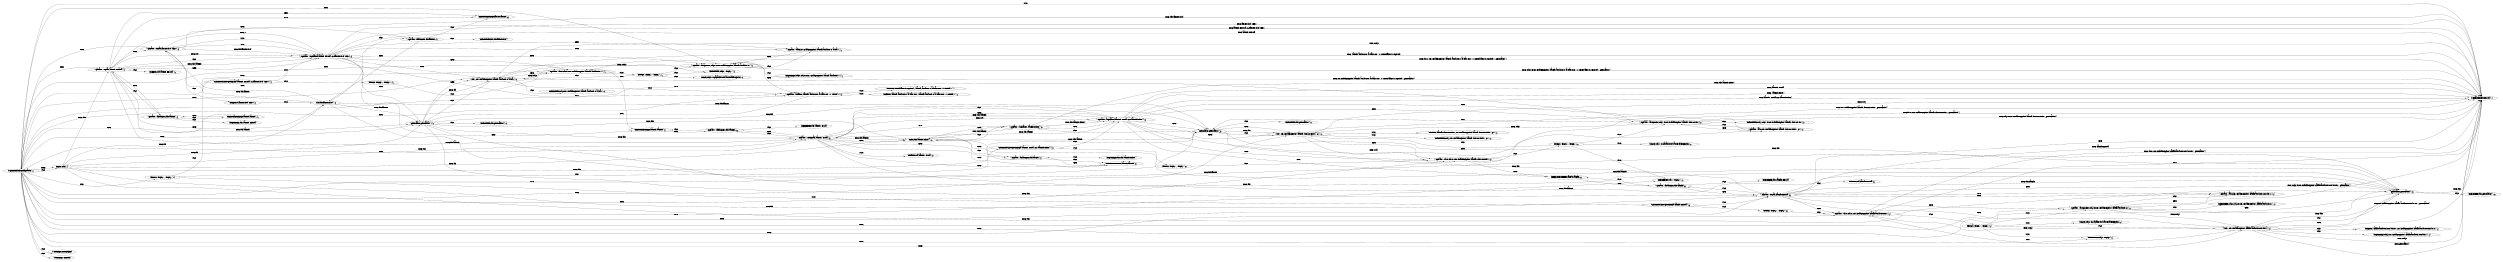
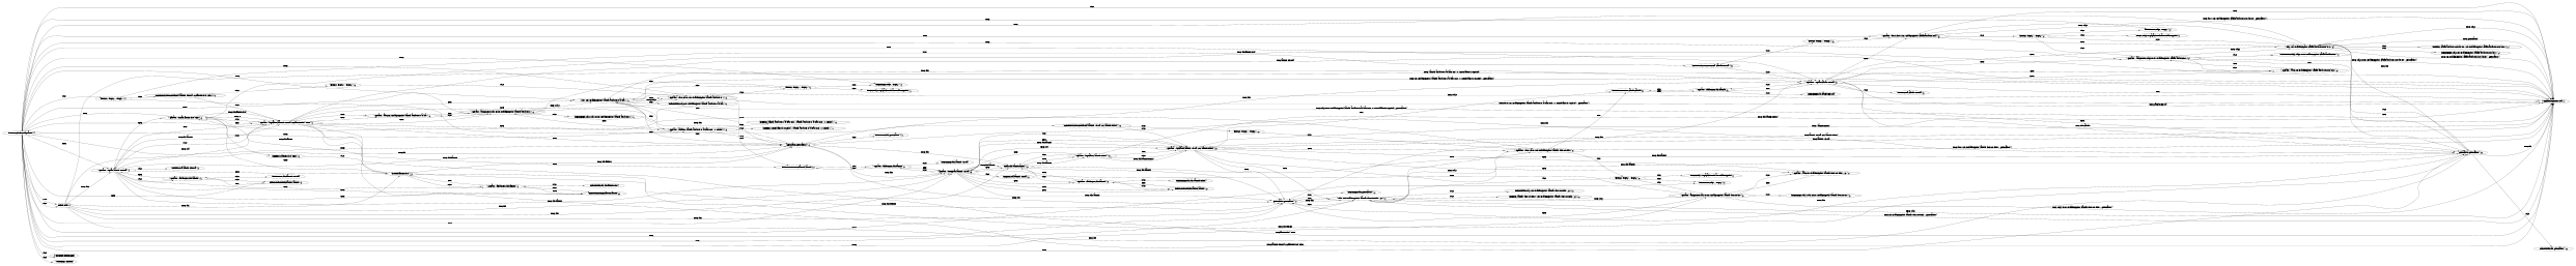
  digraph {
    rankdir=LR
    n1 [label=<(METHOD,checkConfiguration)<SUB>144</SUB>>]
    n2 [label=<(PARAM,this)<SUB>144</SUB>>]
    n3 [label=<(BLOCK,&lt;empty&gt;,&lt;empty&gt;)<SUB>144</SUB>>]
    n4 [label=<(&lt;operator&gt;.equals,baseDir == null)<SUB>145</SUB>>]
    n5 [label=<(FIELD_IDENTIFIER,baseDir,baseDir)<SUB>145</SUB>>]
    n6 [label=<(&lt;operator&gt;.equals,filesets.size() == 0)<SUB>145</SUB>>]
    n7 [label=<(&lt;operator&gt;.throw,throw new BuildException(&quot;basedir attribute or ...)<SUB>146</SUB>>]
    n8 [label=<(&lt;operator&gt;.assignment,$obj0 = new BuildException(&quot;basedir attribute o...)<SUB>146</SUB>>]
    n9 [label=<(&lt;init&gt;,new BuildException(&quot;basedir attribute or at lea...)<SUB>146</SUB>>]
    n10 [label=<(&lt;operator&gt;.addition,&quot;basedir attribute or at least one &quot; + &quot;nested ...)<SUB>146</SUB>>]
    n11 [label=<(getLocation,getLocation())<SUB>148</SUB>>]
    n12 [label=<(IDENTIFIER,$obj0,&lt;empty&gt;)<SUB>145</SUB>>]
    n13 [label=<(&lt;operator&gt;.notEquals,baseDir != null)<SUB>153</SUB>>]
    n14 [label=<(&lt;operator&gt;.throw,throw new BuildException(&quot;basedir does not exis...)<SUB>151</SUB>>]
    n15 [label=<(&lt;operator&gt;.assignment,$obj1 = new BuildException(&quot;basedir does not ex...)<SUB>151</SUB>>]
    n16 [label=<(&lt;init&gt;,new BuildException(&quot;basedir does not exist!&quot;, g...)<SUB>151</SUB>>]
    n17 [label=<(getLocation,getLocation())<SUB>151</SUB>>]
    n18 [label=<(IDENTIFIER,$obj1,&lt;empty&gt;)<SUB>151</SUB>>]
    n19 [label=<(&lt;operator&gt;.equals,cabFile == null)<SUB>153</SUB>>]
    n20 [label=<(&lt;operator&gt;.throw,throw new BuildException(&quot;cabfile attribute mus...)<SUB>154</SUB>>]
    n21 [label=<(&lt;operator&gt;.assignment,$obj2 = new BuildException(&quot;cabfile attribute m...)<SUB>154</SUB>>]
    n22 [label=<(&lt;init&gt;,new BuildException(&quot;cabfile attribute must be s...)<SUB>154</SUB>>]
    n23 [label=<(getLocation,getLocation())<SUB>155</SUB>>]
    n24 [label=<(IDENTIFIER,$obj2,&lt;empty&gt;)<SUB>154</SUB>>]
    n25 [label=<(MODIFIER,PROTECTED)>]
    n26 [label=<(MODIFIER,VIRTUAL)>]
    n27 [label=<(METHOD_RETURN,void)<SUB>144</SUB>>]
    n28 [label=<(size,this.filesets.size())<SUB>145</SUB>>]
    n29 [label=<(exists,this.baseDir.exists())<SUB>150</SUB>>]
    n30 [label=<(CONTROL_STRUCTURE,IF,if (baseDir == null &amp;&amp; filesets.size() == 0))<SUB>145</SUB>>]
    n31 [label=<(CONTROL_STRUCTURE,IF,if (baseDir != null &amp;&amp; !baseDir.exists()))<SUB>150</SUB>>]
    n32 [label=<(CONTROL_STRUCTURE,IF,if (cabFile == null))<SUB>153</SUB>>]
    n33 [label=<(&lt;operator&gt;.logicalAnd,baseDir == null &amp;&amp; filesets.size() == 0)<SUB>145</SUB>>]
    n34 [label=<(&lt;operator&gt;.fieldAccess,this.baseDir)<SUB>145</SUB>>]
    n35 [label=<(LITERAL,null,baseDir == null)<SUB>145</SUB>>]
    n36 [label=<(&lt;operator&gt;.fieldAccess,this.filesets)<SUB>145</SUB>>]
    n37 [label=<(FIELD_IDENTIFIER,filesets,filesets)<SUB>185</SUB>>]
    n38 [label=<(LITERAL,0,filesets.size() == 0)<SUB>145</SUB>>]
    n39 [label=<(FIELD_IDENTIFIER,baseDir,baseDir)<SUB>150</SUB>>]
    n40 [label=<(BLOCK,&lt;empty&gt;,&lt;empty&gt;)<SUB>146</SUB>>]
    n41 [label=<(&lt;operator&gt;.alloc,new BuildException(&quot;basedir attribute or at lea...)<SUB>146</SUB>>]
    n42 [label=<(IDENTIFIER,$obj0,$obj0 = new BuildException(&quot;basedir attribute o...)<SUB>146</SUB>>]
    n43 [label=<(IDENTIFIER,$obj0,new BuildException(&quot;basedir attribute or at lea...)<SUB>146</SUB>>]
    n44 [label=<(LITERAL,&quot;basedir attribute or at least one &quot;,&quot;basedir attribute or at least one &quot; + &quot;nested ...)<SUB>146</SUB>>]
    n45 [label=<(LITERAL,&quot;nested filest is required!&quot;,&quot;basedir attribute or at least one &quot; + &quot;nested ...)<SUB>147</SUB>>]
    n46 [label=<(IDENTIFIER,this,getLocation())<SUB>148</SUB>>]
    n47 [label=<(&lt;operator&gt;.logicalAnd,baseDir != null &amp;&amp; !baseDir.exists())<SUB>150</SUB>>]
    n48 [label=<(&lt;operator&gt;.logicalNot,!baseDir.exists())<SUB>150</SUB>>]
    n49 [label=<(&lt;operator&gt;.fieldAccess,this.baseDir)<SUB>150</SUB>>]
    n50 [label=<(LITERAL,null,baseDir != null)<SUB>150</SUB>>]
    n51 [label=<(&lt;operator&gt;.fieldAccess,this.baseDir)<SUB>150</SUB>>]
    n52 [label=<(FIELD_IDENTIFIER,baseDir,baseDir)<SUB>150</SUB>>]
    n53 [label=<(FIELD_IDENTIFIER,cabFile,cabFile)<SUB>153</SUB>>]
    n54 [label=<(BLOCK,&lt;empty&gt;,&lt;empty&gt;)<SUB>151</SUB>>]
    n55 [label=<(&lt;operator&gt;.alloc,new BuildException(&quot;basedir does not exist!&quot;, g...)<SUB>151</SUB>>]
    n56 [label=<(IDENTIFIER,$obj1,$obj1 = new BuildException(&quot;basedir does not ex...)<SUB>151</SUB>>]
    n57 [label=<(IDENTIFIER,$obj1,new BuildException(&quot;basedir does not exist!&quot;, g...)<SUB>151</SUB>>]
    n58 [label=<(LITERAL,&quot;basedir does not exist!&quot;,new BuildException(&quot;basedir does not exist!&quot;, g...)<SUB>151</SUB>>]
    n59 [label=<(IDENTIFIER,this,getLocation())<SUB>151</SUB>>]
    n60 [label=<(&lt;operator&gt;.fieldAccess,this.cabFile)<SUB>153</SUB>>]
    n61 [label=<(LITERAL,null,cabFile == null)<SUB>153</SUB>>]
    n62 [label=<(&lt;operator&gt;.alloc,new BuildException(&quot;cabfile attribute must be s...)<SUB>154</SUB>>]
    n63 [label=<(BLOCK,&lt;empty&gt;,&lt;empty&gt;)<SUB>154</SUB>>]
    n64 [label=<(IDENTIFIER,$obj2,$obj2 = new BuildException(&quot;cabfile attribute m...)<SUB>154</SUB>>]
    n65 [label=<(IDENTIFIER,$obj2,new BuildException(&quot;cabfile attribute must be s...)<SUB>154</SUB>>]
    n66 [label=<(LITERAL,&quot;cabfile attribute must be set!&quot;,new BuildException(&quot;cabfile attribute must be s...)<SUB>154</SUB>>]
    n67 [label=<(IDENTIFIER,this,getLocation())<SUB>155</SUB>>]
    n68 [label=<(BLOCK,&lt;empty&gt;,&lt;empty&gt;)<SUB>145</SUB>>]
    n69 [label=<(BLOCK,&lt;empty&gt;,&lt;empty&gt;)<SUB>150</SUB>>]
    n70 [label=<(BLOCK,&lt;empty&gt;,&lt;empty&gt;)<SUB>153</SUB>>]
    n71 [label=<(IDENTIFIER,this,baseDir == null)>]
    n72 [label=<(IDENTIFIER,this,this.filesets.size())>]
    n73 [label=<(LOCAL,$obj0: org.apache.tools.ant.BuildException)<SUB>146</SUB>>]
    n74 [label=<(IDENTIFIER,this,baseDir != null)>]
    n75 [label=<(IDENTIFIER,this,this.baseDir.exists())>]
    n76 [label=<(LOCAL,$obj1: org.apache.tools.ant.BuildException)<SUB>151</SUB>>]
    n77 [label=<(IDENTIFIER,this,cabFile == null)>]
    n78 [label=<(LOCAL,$obj2: org.apache.tools.ant.BuildException)<SUB>154</SUB>>]
    n1 -> n2 [label="AST: "]
    n1 -> n2 [label="DDG: "]
    n1 -> n3 [label="AST: "]
    n1 -> n4 [label="DDG: "]
    n1 -> n5 [label="CFG: "]
-   n6 -> n1 [label="DDG: "]
+   n1 -> n6 [label="DDG: "]
    n1 -> n7 [label="DDG: "]
    n1 -> n8 [label="DDG: "]
    n1 -> n9 [label="DDG: "]
    n1 -> n10 [label="DDG: "]
    n1 -> n11 [label="DDG: "]
    n1 -> n12 [label="DDG: "]
    n1 -> n13 [label="DDG: "]
    n1 -> n14 [label="DDG: "]
    n1 -> n15 [label="DDG: "]
    n1 -> n16 [label="DDG: "]
    n1 -> n17 [label="DDG: "]
    n1 -> n18 [label="DDG: "]
    n1 -> n19 [label="DDG: "]
    n1 -> n20 [label="DDG: "]
    n1 -> n21 [label="DDG: "]
    n1 -> n22 [label="DDG: "]
    n1 -> n23 [label="DDG: "]
    n1 -> n24 [label="DDG: "]
    n1 -> n25 [label="AST: "]
    n1 -> n26 [label="AST: "]
    n1 -> n27 [label="AST: "]
    n2 -> n4 [label="DDG: this"]
    n2 -> n11 [label="DDG: this"]
    n2 -> n13 [label="DDG: this"]
    n2 -> n17 [label="DDG: this"]
    n2 -> n19 [label="DDG: this"]
    n2 -> n23 [label="DDG: this"]
    n2 -> n28 [label="DDG: this"]
    n2 -> n29 [label="DDG: this"]
    n3 -> n30 [label="AST: "]
    n3 -> n31 [label="AST: "]
    n3 -> n32 [label="AST: "]
    n4 -> n6 [label="CDG: "]
    n4 -> n11 [label="DDG: this.baseDir"]
    n4 -> n13 [label="DDG: this.baseDir"]
    n4 -> n28 [label="CDG: "]
    n4 -> n33 [label="CFG: "]
    n4 -> n33 [label="DDG: this.baseDir"]
    n4 -> n33 [label="DDG: null"]
    n4 -> n34 [label="AST: "]
    n4 -> n35 [label="AST: "]
    n4 -> n36 [label="CDG: "]
    n4 -> n37 [label="CFG: "]
    n4 -> n37 [label="CDG: "]
    n5 -> n34 [label="CFG: "]
    n6 -> n27 [label="DDG: this.filesets.size()"]
    n6 -> n33 [label="CFG: "]
    n6 -> n33 [label="DDG: this.filesets.size()"]
    n6 -> n33 [label="DDG: 0"]
    n6 -> n38 [label="AST: "]
    n7 -> n27 [label="DDG: throw new BuildException(&quot;basedir attribute or at least one &quot; + &quot;nested filest is required!&quot;, getLocation());"]
    n7 -> n39 [label="CFG: "]
    n7 -> n40 [label="AST: "]
    n8 -> n9 [label="DDG: $obj0"]
    n8 -> n10 [label="CFG: "]
    n8 -> n27 [label="DDG: $obj0 = new BuildException(&quot;basedir attribute or at least one &quot; + &quot;nested filest is required!&quot;, getLocation())"]
    n8 -> n41 [label="AST: "]
    n8 -> n42 [label="AST: "]
    n9 -> n7 [label="CFG: "]
    n9 -> n7 [label="DDG: $obj0"]
    n9 -> n10 [label="AST: "]
    n9 -> n11 [label="AST: "]
    n9 -> n27 [label="DDG: $obj0"]
    n9 -> n27 [label="DDG: &quot;basedir attribute or at least one &quot; + &quot;nested filest is required!&quot;"]
    n9 -> n27 [label="DDG: new BuildException(&quot;basedir attribute or at least one &quot; + &quot;nested filest is required!&quot;, getLocation())"]
    n9 -> n43 [label="AST: "]
    n10 -> n11 [label="CFG: "]
    n10 -> n44 [label="AST: "]
    n10 -> n45 [label="AST: "]
    n11 -> n9 [label="CFG: "]
    n11 -> n9 [label="DDG: this"]
    n11 -> n13 [label="DDG: this"]
    n11 -> n17 [label="DDG: this"]
    n11 -> n19 [label="DDG: this"]
    n11 -> n23 [label="DDG: this"]
    n11 -> n29 [label="DDG: this"]
    n11 -> n46 [label="AST: "]
    n13 -> n17 [label="DDG: this.baseDir"]
    n13 -> n23 [label="DDG: this.baseDir"]
    n13 -> n29 [label="DDG: this.baseDir"]
    n13 -> n29 [label="CDG: "]
    n13 -> n47 [label="CFG: "]
    n13 -> n47 [label="DDG: this.baseDir"]
    n13 -> n47 [label="DDG: null"]
    n13 -> n48 [label="CDG: "]
    n13 -> n49 [label="AST: "]
    n13 -> n50 [label="AST: "]
    n13 -> n51 [label="CDG: "]
    n13 -> n52 [label="CFG: "]
    n13 -> n52 [label="CDG: "]
    n14 -> n27 [label="DDG: throw new BuildException(&quot;basedir does not exist!&quot;, getLocation());"]
    n14 -> n53 [label="CFG: "]
    n14 -> n54 [label="AST: "]
    n15 -> n16 [label="DDG: $obj1"]
    n15 -> n17 [label="CFG: "]
    n15 -> n27 [label="DDG: $obj1 = new BuildException(&quot;basedir does not exist!&quot;, getLocation())"]
    n15 -> n55 [label="AST: "]
    n15 -> n56 [label="AST: "]
    n16 -> n14 [label="CFG: "]
    n16 -> n14 [label="DDG: $obj1"]
    n16 -> n17 [label="AST: "]
    n16 -> n27 [label="DDG: $obj1"]
    n16 -> n27 [label="DDG: new BuildException(&quot;basedir does not exist!&quot;, getLocation())"]
    n16 -> n57 [label="AST: "]
    n16 -> n58 [label="AST: "]
    n17 -> n16 [label="CFG: "]
    n17 -> n16 [label="DDG: this"]
    n17 -> n19 [label="DDG: this"]
    n17 -> n23 [label="DDG: this"]
    n17 -> n59 [label="AST: "]
    n19 -> n20 [label="CDG: "]
    n19 -> n21 [label="CDG: "]
    n19 -> n22 [label="CDG: "]
    n19 -> n23 [label="DDG: this.cabFile"]
    n19 -> n23 [label="CDG: "]
    n19 -> n27 [label="CFG: "]
    n19 -> n27 [label="DDG: cabFile == null"]
    n19 -> n60 [label="AST: "]
    n19 -> n61 [label="AST: "]
    n19 -> n62 [label="CFG: "]
    n19 -> n62 [label="CDG: "]
    n20 -> n27 [label="CFG: "]
    n20 -> n27 [label="DDG: throw new BuildException(&quot;cabfile attribute must be set!&quot;, getLocation());"]
    n20 -> n63 [label="AST: "]
    n21 -> n22 [label="DDG: $obj2"]
    n21 -> n23 [label="CFG: "]
    n21 -> n27 [label="DDG: $obj2 = new BuildException(&quot;cabfile attribute must be set!&quot;, getLocation())"]
    n21 -> n62 [label="AST: "]
    n21 -> n64 [label="AST: "]
    n22 -> n20 [label="CFG: "]
    n22 -> n20 [label="DDG: $obj2"]
    n22 -> n23 [label="AST: "]
    n22 -> n27 [label="DDG: $obj2"]
    n22 -> n27 [label="DDG: getLocation()"]
    n22 -> n27 [label="DDG: new BuildException(&quot;cabfile attribute must be set!&quot;, getLocation())"]
    n22 -> n65 [label="AST: "]
    n22 -> n66 [label="AST: "]
    n23 -> n22 [label="CFG: "]
    n23 -> n22 [label="DDG: this"]
    n23 -> n27 [label="DDG: this"]
    n23 -> n67 [label="AST: "]
    n28 -> n6 [label="CFG: "]
    n28 -> n6 [label="DDG: this.filesets"]
    n28 -> n11 [label="DDG: this.filesets"]
    n28 -> n17 [label="DDG: this.filesets"]
    n28 -> n23 [label="DDG: this.filesets"]
    n28 -> n36 [label="AST: "]
    n29 -> n17 [label="DDG: this.baseDir"]
    n29 -> n23 [label="DDG: this.baseDir"]
    n29 -> n48 [label="CFG: "]
    n29 -> n48 [label="DDG: this.baseDir"]
    n29 -> n51 [label="AST: "]
    n30 -> n33 [label="AST: "]
    n30 -> n68 [label="AST: "]
    n31 -> n47 [label="AST: "]
    n31 -> n69 [label="AST: "]
    n32 -> n19 [label="AST: "]
    n32 -> n70 [label="AST: "]
    n33 -> n4 [label="AST: "]
    n33 -> n6 [label="AST: "]
    n33 -> n7 [label="CDG: "]
    n33 -> n8 [label="CDG: "]
    n33 -> n9 [label="CDG: "]
    n33 -> n10 [label="CDG: "]
    n33 -> n11 [label="CDG: "]
    n33 -> n27 [label="DDG: baseDir == null"]
    n33 -> n27 [label="DDG: filesets.size() == 0"]
    n33 -> n27 [label="DDG: baseDir == null &amp;&amp; filesets.size() == 0"]
    n33 -> n39 [label="CFG: "]
    n33 -> n41 [label="CFG: "]
    n33 -> n41 [label="CDG: "]
    n34 -> n4 [label="CFG: "]
    n34 -> n5 [label="AST: "]
    n34 -> n71 [label="AST: "]
    n36 -> n28 [label="CFG: "]
    n36 -> n37 [label="AST: "]
    n36 -> n72 [label="AST: "]
+   n37 -> n36 [label="CFG: "]
    n38 -> n28 [label="AST: "]
    n39 -> n49 [label="CFG: "]
    n40 -> n8 [label="AST: "]
    n40 -> n9 [label="AST: "]
    n40 -> n12 [label="AST: "]
    n40 -> n73 [label="AST: "]
    n41 -> n8 [label="CFG: "]
    n47 -> n13 [label="AST: "]
    n47 -> n14 [label="CDG: "]
    n47 -> n15 [label="CDG: "]
    n47 -> n16 [label="CDG: "]
    n47 -> n17 [label="CDG: "]
    n47 -> n27 [label="DDG: baseDir != null"]
    n47 -> n27 [label="DDG: !baseDir.exists()"]
    n47 -> n27 [label="DDG: baseDir != null &amp;&amp; !baseDir.exists()"]
    n47 -> n48 [label="AST: "]
    n47 -> n53 [label="CFG: "]
    n47 -> n55 [label="CFG: "]
    n47 -> n55 [label="CDG: "]
    n48 -> n27 [label="DDG: this.baseDir.exists()"]
    n48 -> n29 [label="AST: "]
    n48 -> n47 [label="CFG: "]
    n48 -> n47 [label="DDG: this.baseDir.exists()"]
    n49 -> n13 [label="CFG: "]
    n49 -> n39 [label="AST: "]
    n49 -> n74 [label="AST: "]
    n51 -> n29 [label="CFG: "]
    n51 -> n52 [label="AST: "]
    n51 -> n75 [label="AST: "]
    n52 -> n51 [label="CFG: "]
    n53 -> n60 [label="CFG: "]
    n54 -> n15 [label="AST: "]
    n54 -> n16 [label="AST: "]
    n54 -> n18 [label="AST: "]
    n54 -> n76 [label="AST: "]
    n55 -> n15 [label="CFG: "]
    n60 -> n19 [label="CFG: "]
    n60 -> n53 [label="AST: "]
    n60 -> n77 [label="AST: "]
    n62 -> n21 [label="CFG: "]
    n63 -> n21 [label="AST: "]
    n63 -> n22 [label="AST: "]
    n63 -> n24 [label="AST: "]
    n63 -> n78 [label="AST: "]
    n68 -> n7 [label="AST: "]
    n69 -> n14 [label="AST: "]
    n70 -> n20 [label="AST: "]
  }
